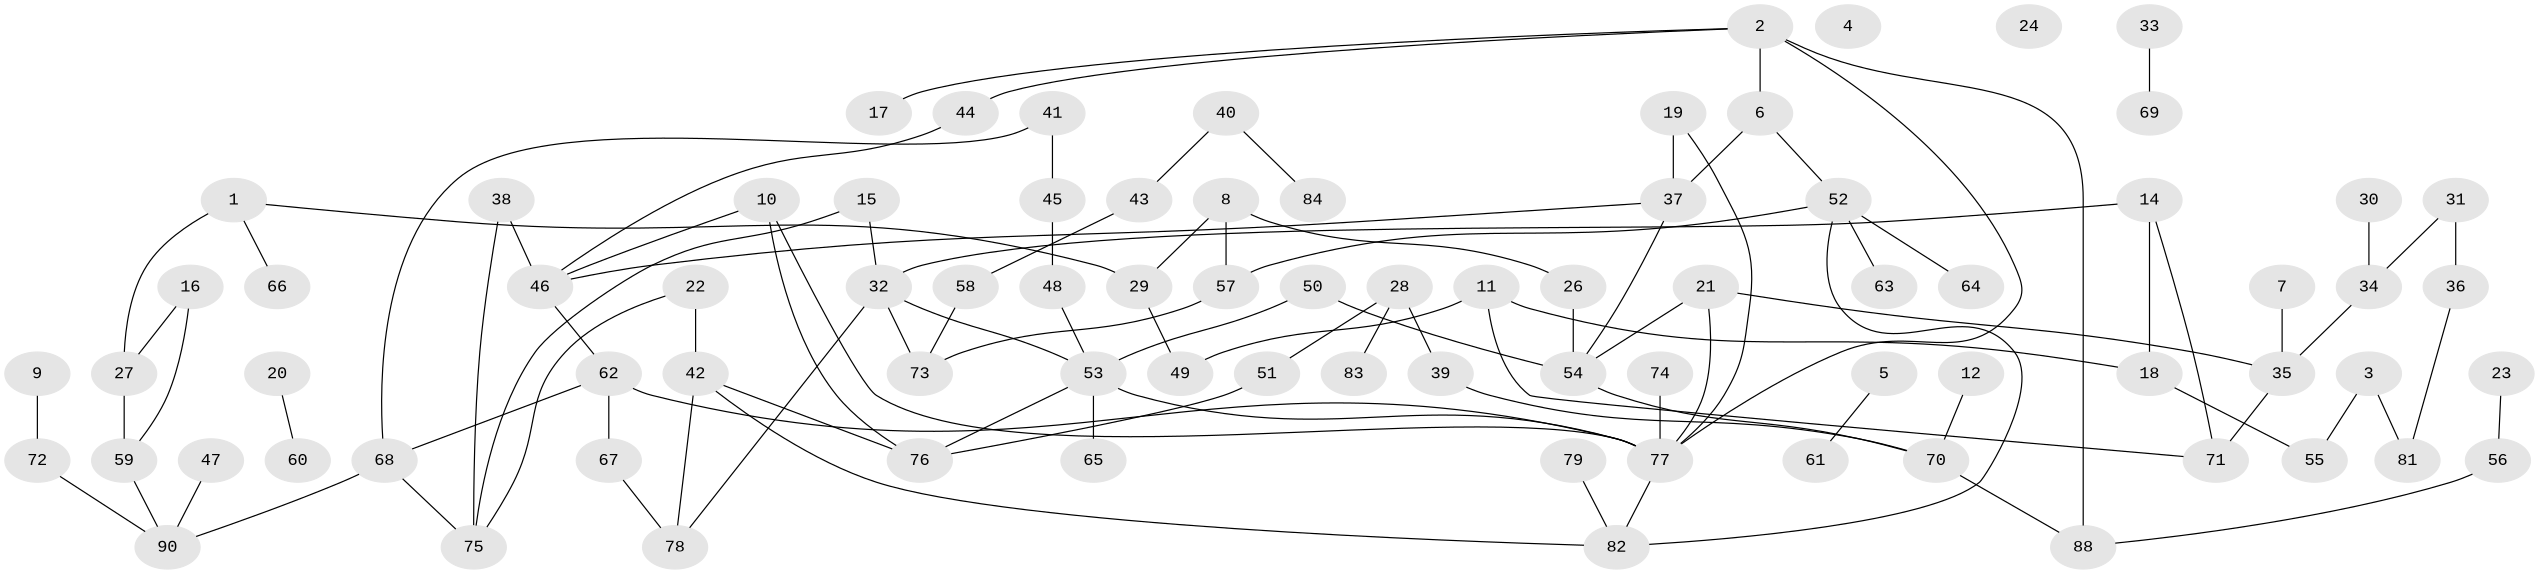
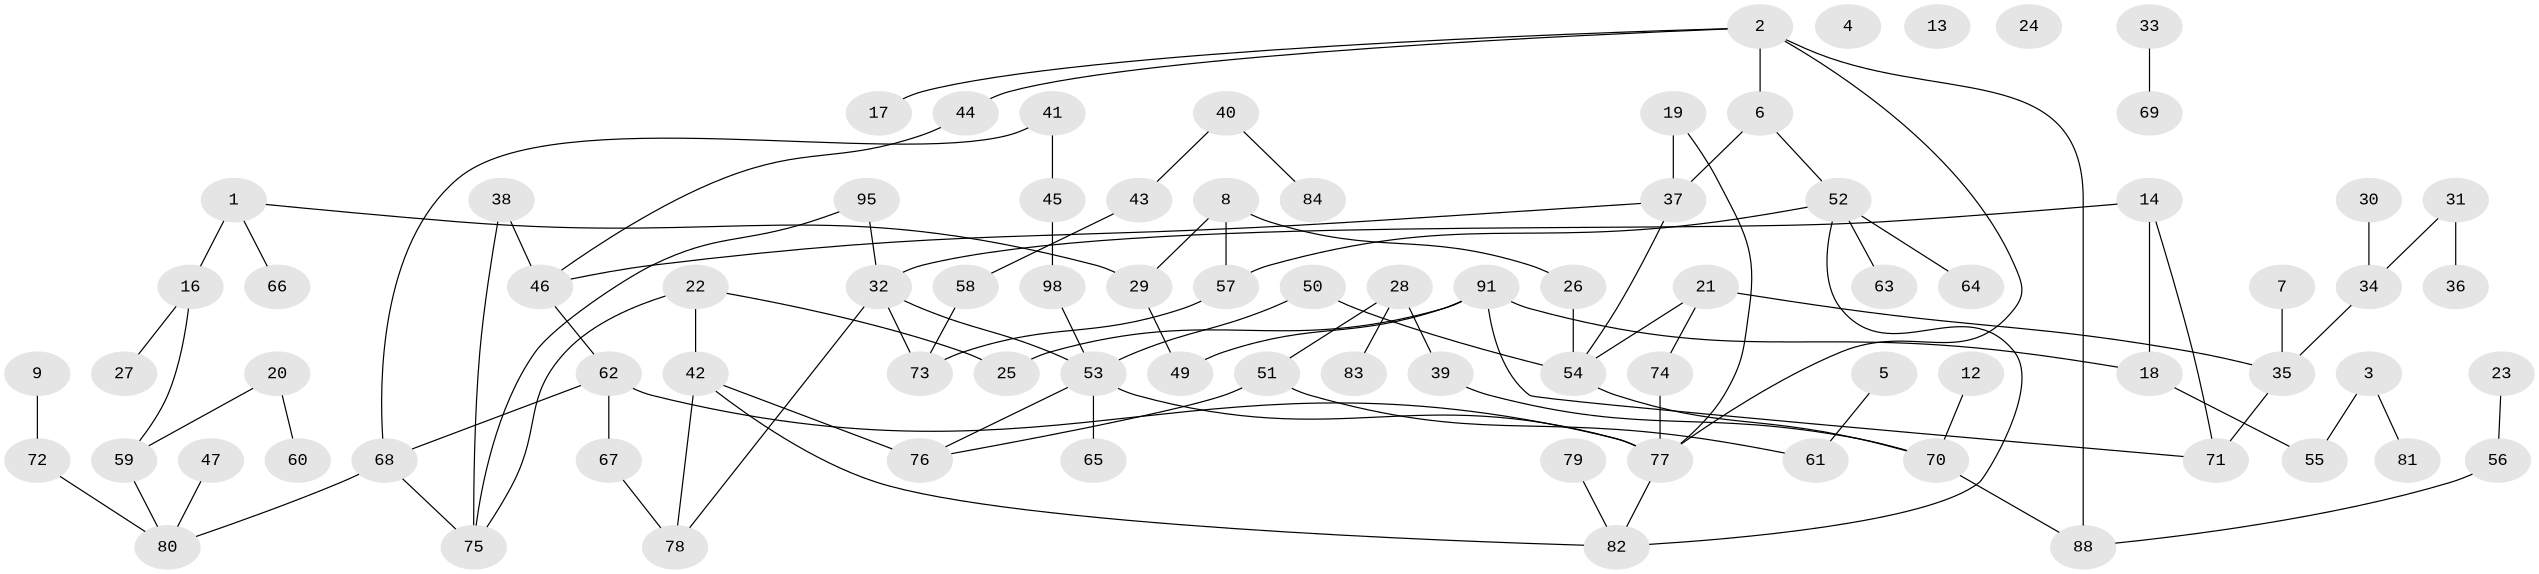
  graph {
    fontname="Liberation Mono"
    node [color=gray90 fontname="Liberation Mono" style=filled]
    edge [fontname="Liberation Mono"]
    1
    27
    29
    66
    49
    2
    6
    17
    44
    77
    n11 [label=88]
    37
    52
    46
    82
    3
    81
    55
    4
    5
    61
    54
    57
    63
    64
    7
    35
    71
    8
    26
    73
    9
    72
-   80 [label=90]
-   10
+   80
    76
    62
-   11
+   11 [label=91]
    18
+   25
    40
    43
    84
    12
    70
+   13
    14
    32
    53
    78
-   15
+   15 [label=95]
    75
    16
    59
    45
-   48
+   48 [label=98]
    19
    20
    60
    21
    22
    42
    23
    56
    24
    28
    39
    51
    83
    30
    34
    31
    36
    65
    33
    69
    38
    58
    41
    68
    67
    47
    50
    74
    79
-   1 -- 27
+   1 -- 16
    1 -- 29
    1 -- 66
    29 -- 49
    2 -- 6
    2 -- 17
    2 -- 44
    2 -- 77
    2 -- n11
    6 -- 37
    6 -- 52
    44 -- 46
    77 -- 82
    37 -- 46
    37 -- 54
    52 -- 82
    52 -- 57
    52 -- 63
    52 -- 64
    46 -- 62
    3 -- 81
    3 -- 55
    5 -- 61
    54 -- 70
    57 -- 73
    7 -- 35
    35 -- 71
    8 -- 29
    8 -- 57
    8 -- 26
    26 -- 54
    9 -- 72
    72 -- 80
-   10 -- 77
-   10 -- 46
-   10 -- 76
    62 -- 77
    62 -- 68
    62 -- 67
    11 -- 49
    11 -- 71
    11 -- 18
+   11 -- 25
    18 -- 55
    40 -- 43
    40 -- 84
    43 -- 58
    12 -- 70
    70 -- n11
    14 -- 71
    14 -- 18
    14 -- 32
    32 -- 73
    32 -- 53
    32 -- 78
    53 -- 77
    53 -- 76
    53 -- 65
    15 -- 32
    15 -- 75
    16 -- 27
    16 -- 59
    59 -- 80
    45 -- 48
    48 -- 53
    19 -- 77
    19 -- 37
-   27 -- 59
+   20 -- 59
    20 -- 60
-   21 -- 77
+   21 -- 74
    21 -- 54
    21 -- 35
+   22 -- 25
    22 -- 75
    22 -- 42
    42 -- 82
    42 -- 76
    42 -- 78
    23 -- 56
    56 -- n11
    28 -- 39
    28 -- 51
    28 -- 83
    39 -- 70
+   51 -- 61
    51 -- 76
    30 -- 34
    34 -- 35
    31 -- 34
    31 -- 36
-   36 -- 81
    33 -- 69
    38 -- 46
    38 -- 75
    58 -- 73
    41 -- 45
    41 -- 68
    68 -- 80
    68 -- 75
    67 -- 78
    47 -- 80
    50 -- 54
    50 -- 53
    74 -- 77
    79 -- 82
  }
